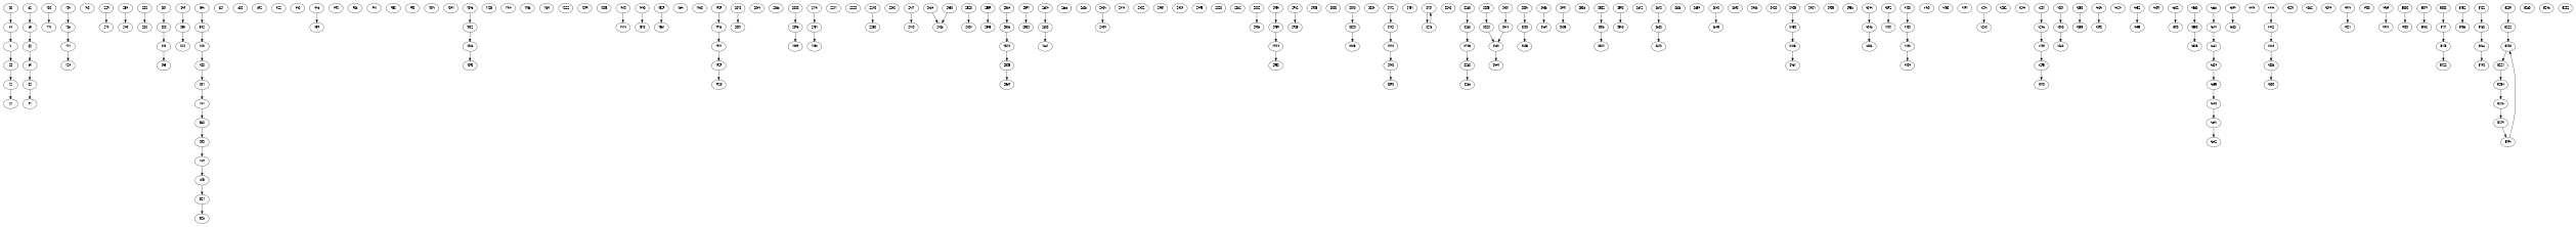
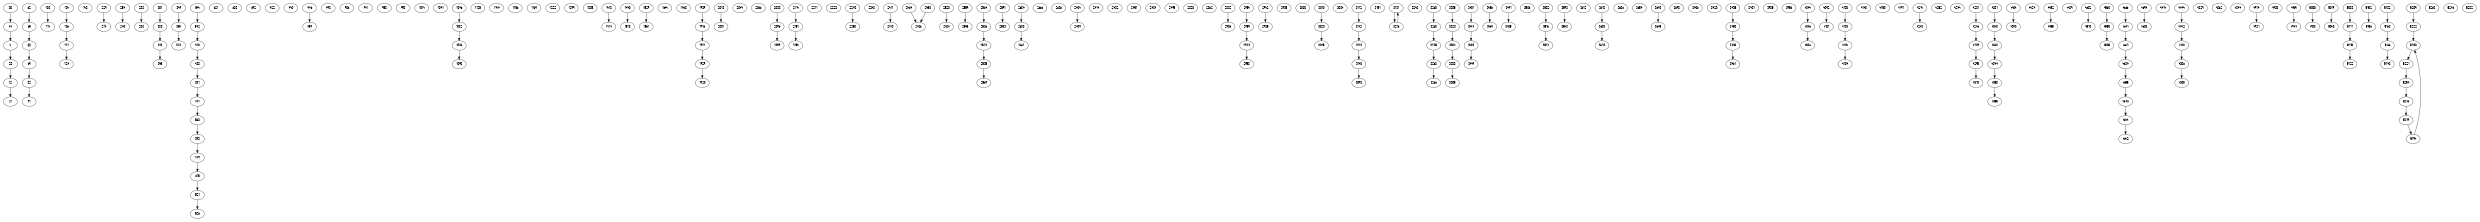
  strict digraph {
    fontname="Patrick Hand"
    node [fontname="Patrick Hand"]
    edge [fontname="Patrick Hand"]
    47 [contraction="{1: {}}"]
    4 [contraction="{6: {'contraction': {18: {}}}}"]
    30
    23 [contraction="{24: {}}"]
    12 [contraction="{16: {'contraction': {17: {'contraction': {13: {'contraction': {14: {'contraction': {15: {}}}}}}}}}}"]
    21
    62
    65
    83
    69
    82
    91
    108
    114
    134
    136
    121
    127
    143 [contraction="{152: {'contraction': {149: {}}}}"]
    229
    217
    257
    270
    283 [contraction="{281: {'contraction': {282: {}}}}"]
    288
    301 [contraction="{299: {}}"]
    338
    318 [contraction="{316: {'contraction': {317: {}}}}"]
    345
    349 [contraction="{358: {}}"]
    354 [contraction="{357: {}}"]
    377
    572 [contraction="{591: {}}"]
    420
    544
    438 [contraction="{534: {}}"]
    381
    441
    563 [contraction="{594: {}}"]
    393 [contraction="{403: {}}"]
    479 [contraction="{574: {'contraction': {583: {'contraction': {593: {'contraction': {600: {'contraction': {450: {'contraction': {582: {'contraction': {599: {}}}}}}}}}}}}}}"]
    615 [contraction="{455: {'contraction': {408: {}}}}"]
    521
    526 [contraction="{525: {}}"]
    621
    633 [contraction="{634: {'contraction': {632: {}}}}"]
    692 [contraction="{701: {'contraction': {673: {'contraction': {678: {}}}}}}"]
    722 [contraction="{713: {'contraction': {707: {}}}}"]
    740
    776 [contraction="{748: {}}"]
    759 [contraction="{754: {}}"]
    793
    906 [contraction="{917: {'contraction': {916: {'contraction': {900: {'contraction': {904: {'contraction': {857: {'contraction': {903: {'contraction': {850: {'contraction': {859: {'contraction': {864: {'contraction': {869: {'contraction': {876: {'contraction': {878: {'contraction': {888: {'contraction': {889: {'contraction': {887: {}}}}}}}}}}}}}}}}}}}}}}}}}}}}}}"]
    941 [contraction="{935: {'contraction': {936: {'contraction': {944: {}}}}}}"]
    958 [contraction="{978: {'contraction': {984: {}}}}"]
    998 [contraction="{1007: {'contraction': {1008: {}}}}"]
    1014
    1071 [contraction="{1069: {'contraction': {1070: {}}}}"]
    1076 [contraction="{1101: {}}"]
    1082
    1086
    1090
    1125 [contraction="{1127: {}}"]
    1147
    1156
    1169
    1222
    1299
    1385
    1418
    1417
    1470 [contraction="{1482: {'contraction': {1483: {'contraction': {1484: {'contraction': {1481: {'contraction': {1480: {}}}}}}}}}}"]
    1518 [contraction="{1517: {}}"]
    1529
    1561
    1644 [contraction="{1645: {}}"]
    1768 [contraction="{1769: {}}"]
    1916 [contraction="{1967: {'contraction': {1986: {}}}}"]
    1921
    1939
    1929
    1920 [contraction="{1958: {'contraction': {1989: {'contraction': {1969: {'contraction': {1978: {'contraction': {1988: {'contraction': {1995: {'contraction': {1977: {'contraction': {1994: {}}}}}}}}}}}}}}}}"]
    2018 [contraction="{2017: {'contraction': {2037: {'contraction': {2040: {}}}}}}"]
    2031
    2047
    2066
    2088 [contraction="{2087: {}}"]
    2096
    2099
    2114 [contraction="{2131: {}}"]
    2151 [contraction="{2149: {'contraction': {2150: {}}}}"]
    2154 [contraction="{2153: {'contraction': {2155: {'contraction': {2156: {}}}}}}"]
    2211
    2223
    2273 [contraction="{2288: {'contraction': {2253: {}}}}"]
    2258
    2343 [contraction="{2375: {'contraction': {2374: {}}}}"]
    2411
    2413
    2467
    2436
    2450
    2520 [contraction="{2490: {}}"]
    2487 [contraction="{2523: {}}"]
    2545 [contraction="{2546: {'contraction': {2547: {}}}}"]
    2559
    2567
    2586
    2577
    2585
    2569 [contraction="{2572: {}}"]
    2591
    2588
    2661 [contraction="{2624: {}}"]
    2638
    2607
    2666
    2686 [contraction="{2685: {}}"]
    2704
    2709
    2714 [contraction="{2717: {}}"]
    2782 [contraction="{2783: {'contraction': {2780: {'contraction': {2781: {}}}}}}"]
    2751 [contraction="{2754: {'contraction': {2755: {}}}}"]
    2787 [contraction="{2789: {'contraction': {2786: {'contraction': {2790: {}}}}}}"]
    2795
    2820
    2862
    2882 [contraction="{2883: {}}"]
    2906
    2959 [contraction="{2960: {'contraction': {2957: {}}}}"]
    2977
    2958
    2942
    2935
    2954
    2985 [contraction="{2995: {'contraction': {3001: {'contraction': {2990: {}}}}}}"]
    3008 [contraction="{3007: {}}"]
    3010
    3023
    3015
    3034 [contraction="{3045: {'contraction': {3058: {'contraction': {3059: {'contraction': {3060: {'contraction': {3065: {'contraction': {3035: {'contraction': {3040: {'contraction': {3057: {'contraction': {3033: {'contraction': {3032: {}}}}}}}}}}}}}}}}}}}}"]
    3112 [contraction="{3123: {}}"]
    3142 [contraction="{3104: {}}"]
    3118
    3140 [contraction="{3141: {}}"]
    3093 [contraction="{3115: {'contraction': {3117: {'contraction': {3120: {'contraction': {3116: {}}}}}}}}"]
    3151 [contraction="{3152: {}}"]
    3181 [contraction="{3182: {'contraction': {3200: {}}}}"]
    3216 [contraction="{3206: {}}"]
    3240 [contraction="{3239: {}}"]
    3260 [contraction="{3262: {'contraction': {3264: {}}}}"]
    3268
    3275
    3263
    3266
    3385
    3323
    3304
    3333
    3305 [contraction="{3306: {}}"]
    3447
    3408
    3449 [contraction="{3399: {'contraction': {3398: {}}}}"]
    3401
    3456 [contraction="{3477: {'contraction': {3480: {'contraction': {3481: {'contraction': {3482: {}}}}}}}}"]
    3469
    3491
    3485
    3506 [contraction="{3507: {'contraction': {3503: {'contraction': {3501: {'contraction': {3500: {}}}}}}}}"]
    3532 [contraction="{3533: {}}"]
    3516
    3517
    3543 [contraction="{3548: {}}"]
    3593
    3612
    3618
    3633
    3628
    3636
    3657 [contraction="{3672: {}}"]
    3678
    3675
    3693 [contraction="{3698: {}}"]
    3706 [contraction="{3714: {'contraction': {3703: {'contraction': {3704: {}}}}}}"]
    3720
    3735 [contraction="{3740: {'contraction': {3748: {}}}}"]
    3753
    3745 [contraction="{3746: {}}"]
    3761
    3781
    3935 [contraction="{3938: {'contraction': {3912: {'contraction': {3941: {'contraction': {3951: {'contraction': {3883: {'contraction': {3894: {'contraction': {3897: {'contraction': {3915: {'contraction': {3943: {'contraction': {3891: {'contraction': {3907: {'contraction': {3799: {'contraction': {3802: {}}}}}}}}}}}}}}}}}}}}}}}}}}"]
    3956 [contraction="{3959: {'contraction': {3981: {'contraction': {3984: {'contraction': {3987: {'contraction': {3989: {'contraction': {3997: {}}}}}}}}}}}}"]
    4074 [contraction="{4054: {'contraction': {4071: {'contraction': {4072: {}}}}}}"]
    4076 [contraction="{4084: {'contraction': {4002: {'contraction': {4005: {'contraction': {4013: {'contraction': {4030: {'contraction': {4033: {'contraction': {4068: {'contraction': {4018: {'contraction': {4025: {}}}}}}}}}}}}}}}}}}"]
    4036 [contraction="{4046: {'contraction': {4038: {}}}}"]
    4092 [contraction="{4096: {}}"]
    4101
    4107 [contraction="{4109: {'contraction': {4117: {}}}}"]
    4104
    4133 [contraction="{4135: {}}"]
    4130
    4140 [contraction="{4145: {}}"]
    4150 [contraction="{4158: {'contraction': {4170: {'contraction': {4173: {}}}}}}"]
    4191 [contraction="{4185: {'contraction': {4188: {'contraction': {4201: {}}}}}}"]
    4214 [contraction="{4213: {'contraction': {4215: {'contraction': {4246: {'contraction': {4247: {'contraction': {4209: {'contraction': {4212: {'contraction': {4227: {'contraction': {4237: {'contraction': {4229: {}}}}}}}}}}}}}}}}}}"]
    4243 [contraction="{4240: {'contraction': {4241: {'contraction': {4242: {}}}}}}"]
    4252 [contraction="{4262: {'contraction': {4257: {}}}}"]
    4274 [contraction="{4273: {}}"]
    4281 [contraction="{4292: {}}"]
    4276
    4289 [contraction="{4293: {}}"]
    4295
    4310
    4331 [contraction="{4333: {'contraction': {4334: {'contraction': {4336: {'contraction': {4335: {}}}}}}}}"]
    4340
    4368
+   4377 [contraction="{4351: {}}"]
    4350
    4355
    4404
    4393
    4427 [contraction="{4430: {}}"]
    4452 [contraction="{4460: {'contraction': {4479: {}}}}"]
    4455
    4489
    n226 [label=4602]
    4510
    4560
    4550
    4585
    4666 [contraction="{4667: {}}"]
    4671 [contraction="{4660: {}}"]
    4662 [contraction="{4664: {'contraction': {4665: {}}}}"]
    4637
    4655 [contraction="{4663: {}}"]
    4673
    4644
    4642
    4697
    4688
    4714
    4774
    4742
    4748 [contraction="{4776: {'contraction': {4737: {'contraction': {4780: {'contraction': {4759: {}}}}}}}}"]
    4806
    4800
    4829
    4862
    4877
    4917
    4921
    4930
    4977 [contraction="{4944: {}}"]
    4969
    5000 [contraction="{4984: {}}"]
    4983 [contraction="{4994: {'contraction': {4993: {}}}}"]
    5019
    5048
    5088
    5111
    5115
    5122 [contraction="{5121: {}}"]
    5156 [contraction="{5155: {}}"]
    5152
    5182
    5163
    5166
    5173
    5222 [contraction="{5236: {'contraction': {5250: {}}}}"]
    5203 [contraction="{5207: {}}"]
    5209
    5221
    5257 [contraction="{5192: {}}"]
    5216
    5219
    5194
    5260 [contraction="{5264: {}}"]
    5276
    5282
    47 -> 4
    4 -> 23
    30 -> 47
    23 -> 12
    12 -> 21
    62 -> 65
    65 -> 83
    83 -> 69
    69 -> 82
    82 -> 91
    108 -> 114
    134 -> 136
    136 -> 121
    121 -> 127
    229 -> 217
    257 -> 270
    283 -> 288
    301 -> 338
    338 -> 318
    318 -> 345
    349 -> 354
    354 -> 377
    572 -> 420
    420 -> 438
    544 -> 572
    438 -> 381
    381 -> 441
    441 -> 563
    563 -> 393
    393 -> 479
    479 -> 615
    615 -> 521
    521 -> 526
    776 -> 759
    1076 -> 1082
    1082 -> 1086
    1086 -> 1090
    1418 -> 1417
    1470 -> 1518
    1529 -> 1561
    1916 -> 1921
    1921 -> 1929
    1939 -> 1916
    1929 -> 1920
    2018 -> 2031
    2088 -> 2096
    2096 -> 2099
    2114 -> 2151
    2151 -> 2154
    2273 -> 2258
    2411 -> 2413
    2467 -> 2436
    2450 -> 2436
    2520 -> 2487
    2559 -> 2545
    2567 -> 2586
    2586 -> 2577
    2577 -> 2585
    2585 -> 2569
    2591 -> 2588
    2638 -> 2661
    2607 -> 2638
    2704 -> 2709
    2882 -> 2906
    2959 -> 2977
    2977 -> 2958
    2942 -> 2935
    2954 -> 2959
    3010 -> 3023
    3023 -> 3015
    3112 -> 3142
    3142 -> 3118
    3118 -> 3140
    3140 -> 3093
    3181 -> 3216
    3216 -> 3181
    3260 -> 3268
    3268 -> 3275
    3275 -> 3263
    3263 -> 3266
    3385 -> 3323
-   3323 -> 3408
+   3323 -> 3304
    3304 -> 3333
    3333 -> 3305
    3447 -> 3408
    3408 -> 3449
    3401 -> 3447
    3456 -> 3469
    3491 -> 3485
    3532 -> 3516
    3516 -> 3517
    3593 -> 3543
    3618 -> 3633
    3633 -> 3628
    3678 -> 3675
    3735 -> 3753
    3753 -> 3745
    3745 -> 3761
    4074 -> 4076
    4076 -> 4036
    4092 -> 4101
    4104 -> 4107
    4133 -> 4104
    4130 -> 4133
    4214 -> 4243
    4281 -> 4276
    4276 -> 4289
    4289 -> 4295
    4295 -> 4310
    4331 -> 4340
    4340 -> 4368
+   4368 -> 4377
+   4377 -> 4350
    4350 -> 4355
    4404 -> 4393
    4452 -> 4455
    n226 -> 4510
    4560 -> 4550
    4550 -> 4585
    4666 -> 4671
    4671 -> 4662
    4662 -> 4637
    4637 -> 4655
    4655 -> 4673
    4673 -> 4644
    4644 -> 4642
    4697 -> 4688
    4774 -> 4742
    4742 -> 4748
    4748 -> 4806
    4806 -> 4800
    4917 -> 4921
    4969 -> 4977
    5000 -> 4983
    5019 -> 5048
    5088 -> 5111
    5111 -> 5115
    5115 -> 5122
    5152 -> 5156
    5182 -> 5163
    5163 -> 5166
    5166 -> 5173
    5222 -> 5203
    5203 -> 5221
    5209 -> 5222
    5221 -> 5257
    5257 -> 5216
    5216 -> 5219
    5219 -> 5194
    5194 -> 5203
  }
